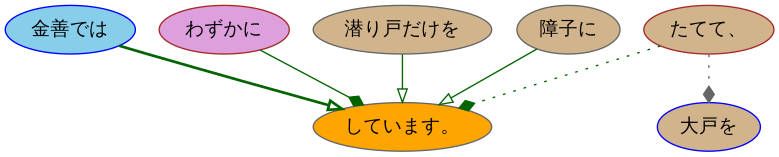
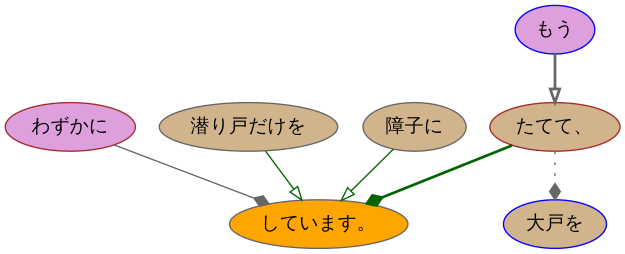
  digraph {
    fontname="JetBrains Mono"
    node [color=blue fillcolor=tan fontname="JetBrains Mono" style=filled]
    edge [arrowhead=onormal color=darkgreen fontname="JetBrains Mono" style=solid]
-   n1 [fillcolor=skyblue label="金善では"]
    n2 [color=gray40 fillcolor=orange label="しています。"]
+   n3 [fillcolor=plum label="もう"]
    n4 [color=brown label="たてて、"]
    n5 [label="大戸を"]
    n6 [color=brown fillcolor=plum label="わずかに"]
    n7 [color=gray40 label="潜り戸だけを"]
    n8 [color=gray40 label="障子に"]
-   n1 -> n2 [style=bold]
-   n4 -> n2 [arrowhead=diamond style=dotted]
+   n3 -> n4 [color=gray40 style=bold]
+   n4 -> n2 [arrowhead=diamond style=bold]
    n4 -> n5 [arrowhead=diamond color=gray40 style=dotted]
-   n6 -> n2 [arrowhead=diamond]
+   n6 -> n2 [arrowhead=diamond color=gray40]
    n7 -> n2
    n8 -> n2
  }
